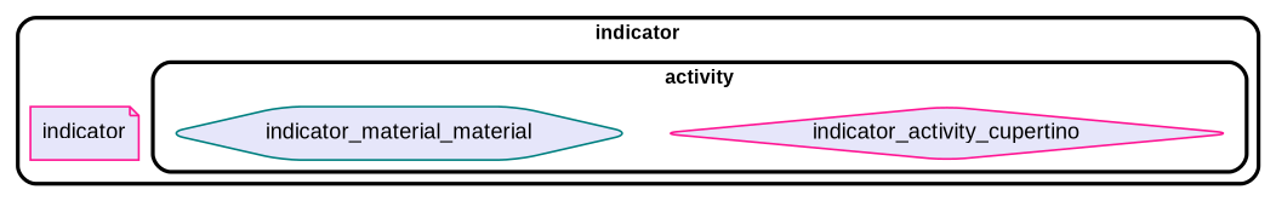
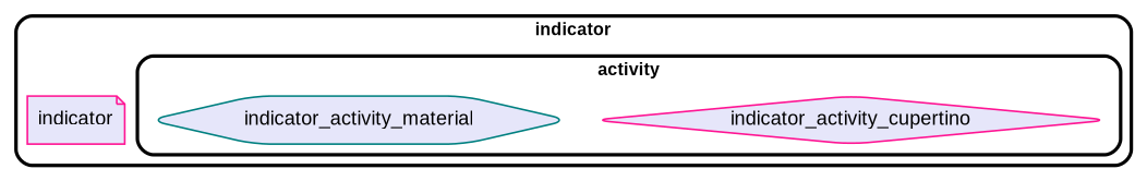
  digraph {
    fontname="Arial Black"
    fontsize=13
    penwidth=2.6
    style=rounded
    node [fillcolor=Lavender fontname=Arial fontsize=15 penwidth=1.3 style="filled,rounded" color=deeppink]
    n1 [label=indicator_activity_cupertino shape=diamond]
-   n2 [label=indicator_material_material shape=hexagon color=teal]
+   n2 [label=indicator_activity_material shape=hexagon color=teal]
    n3 [label=indicator shape=note]
    subgraph cluster_1 {
      label=indicator
      n3
      subgraph cluster_2 {
        label=activity
        n1
        n2
      }
    }
  }
